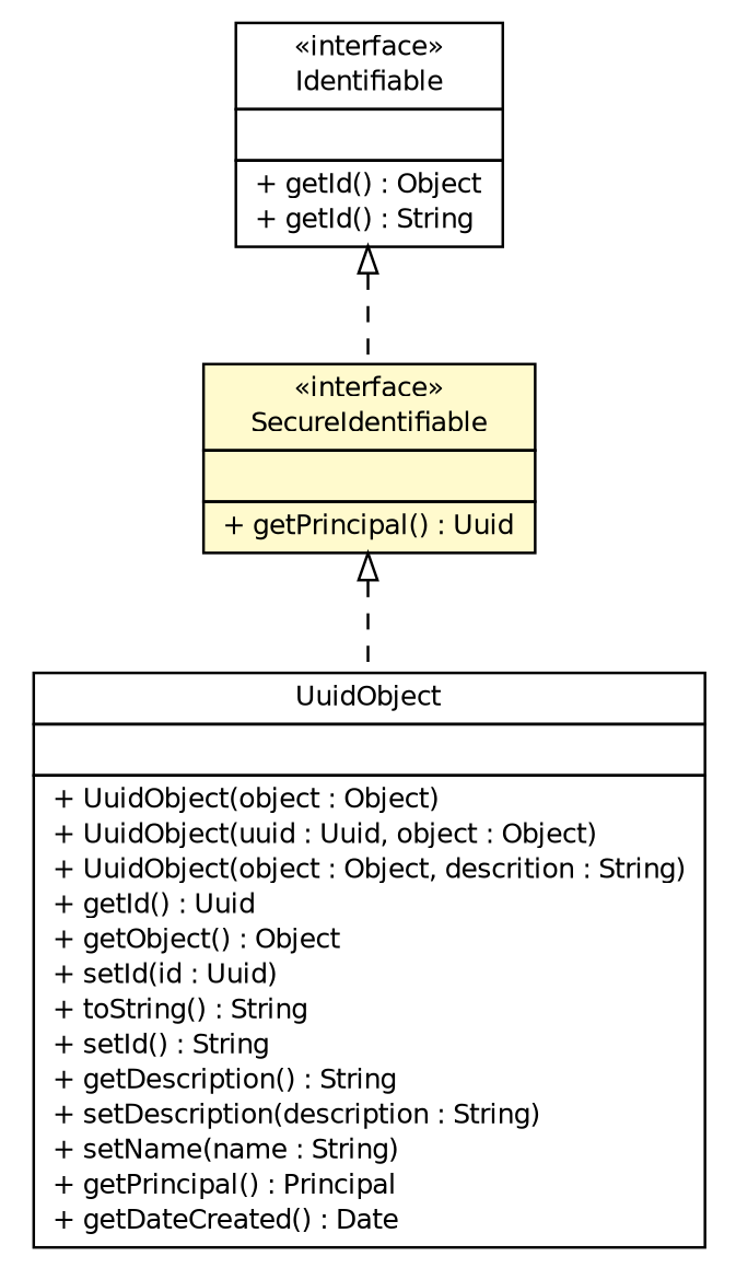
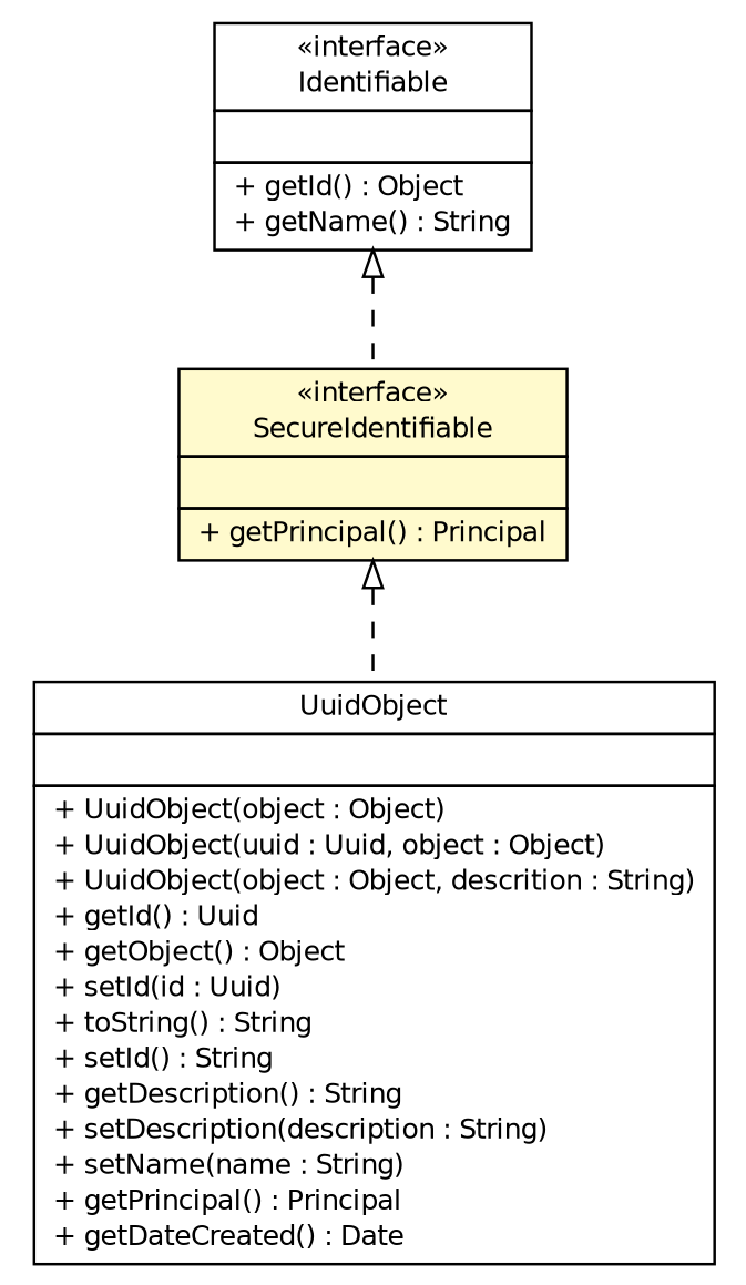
  digraph {
    nodesep=0.25
    ranksep=0.5
    node [fontcolor=black fontname=Helvetica fontsize=10.0 shape=plaintext]
    edge [arrowtail=empty dir=back fontname=Helvetica fontsize=10 headport=p labelfontname=Helvetica labelfontsize=10 style=dashed tailport=p]
-   n1 [label=<<table title="sorcer.service.SecureIdentifiable" border="0" cellborder="1" cellspacing="0" cellpadding="2" port="p" bgcolor="lemonChiffon" href="./SecureIdentifiable.html"> 		<tr><td><table border="0" cellspacing="0" cellpadding="1"> <tr><td align="center" balign="center"> &#171;interface&#187; </td></tr> <tr><td align="center" balign="center"> SecureIdentifiable </td></tr> 		</table></td></tr> 		<tr><td><table border="0" cellspacing="0" cellpadding="1"> <tr><td align="left" balign="left">  </td></tr> 		</table></td></tr> 		<tr><td><table border="0" cellspacing="0" cellpadding="1"> <tr><td align="left" balign="left"> + getPrincipal() : Uuid </td></tr> 		</table></td></tr> 		</table>>]
+   n1 [label=<<table title="sorcer.service.SecureIdentifiable" border="0" cellborder="1" cellspacing="0" cellpadding="2" port="p" bgcolor="lemonChiffon" href="./SecureIdentifiable.html"> 		<tr><td><table border="0" cellspacing="0" cellpadding="1"> <tr><td align="center" balign="center"> &#171;interface&#187; </td></tr> <tr><td align="center" balign="center"> SecureIdentifiable </td></tr> 		</table></td></tr> 		<tr><td><table border="0" cellspacing="0" cellpadding="1"> <tr><td align="left" balign="left">  </td></tr> 		</table></td></tr> 		<tr><td><table border="0" cellspacing="0" cellpadding="1"> <tr><td align="left" balign="left"> + getPrincipal() : Principal </td></tr> 		</table></td></tr> 		</table>>]
    n2 [label=<<table title="sorcer.util.bdb.objects.UuidObject" border="0" cellborder="1" cellspacing="0" cellpadding="2" port="p" href="../util/bdb/objects/UuidObject.html"> 		<tr><td><table border="0" cellspacing="0" cellpadding="1"> <tr><td align="center" balign="center"> UuidObject </td></tr> 		</table></td></tr> 		<tr><td><table border="0" cellspacing="0" cellpadding="1"> <tr><td align="left" balign="left">  </td></tr> 		</table></td></tr> 		<tr><td><table border="0" cellspacing="0" cellpadding="1"> <tr><td align="left" balign="left"> + UuidObject(object : Object) </td></tr> <tr><td align="left" balign="left"> + UuidObject(uuid : Uuid, object : Object) </td></tr> <tr><td align="left" balign="left"> + UuidObject(object : Object, descrition : String) </td></tr> <tr><td align="left" balign="left"> + getId() : Uuid </td></tr> <tr><td align="left" balign="left"> + getObject() : Object </td></tr> <tr><td align="left" balign="left"> + setId(id : Uuid) </td></tr> <tr><td align="left" balign="left"> + toString() : String </td></tr> <tr><td align="left" balign="left"> + setId() : String </td></tr> <tr><td align="left" balign="left"> + getDescription() : String </td></tr> <tr><td align="left" balign="left"> + setDescription(description : String) </td></tr> <tr><td align="left" balign="left"> + setName(name : String) </td></tr> <tr><td align="left" balign="left"> + getPrincipal() : Principal </td></tr> <tr><td align="left" balign="left"> + getDateCreated() : Date </td></tr> 		</table></td></tr> 		</table>>]
-   n3 [label=<<table title="sorcer.service.Identifiable" border="0" cellborder="1" cellspacing="0" cellpadding="2" port="p" href="./Identifiable.html"> 		<tr><td><table border="0" cellspacing="0" cellpadding="1"> <tr><td align="center" balign="center"> &#171;interface&#187; </td></tr> <tr><td align="center" balign="center"> Identifiable </td></tr> 		</table></td></tr> 		<tr><td><table border="0" cellspacing="0" cellpadding="1"> <tr><td align="left" balign="left">  </td></tr> 		</table></td></tr> 		<tr><td><table border="0" cellspacing="0" cellpadding="1"> <tr><td align="left" balign="left"> + getId() : Object </td></tr> <tr><td align="left" balign="left"> + getId() : String </td></tr> 		</table></td></tr> 		</table>>]
+   n3 [label=<<table title="sorcer.service.Identifiable" border="0" cellborder="1" cellspacing="0" cellpadding="2" port="p" href="./Identifiable.html"> 		<tr><td><table border="0" cellspacing="0" cellpadding="1"> <tr><td align="center" balign="center"> &#171;interface&#187; </td></tr> <tr><td align="center" balign="center"> Identifiable </td></tr> 		</table></td></tr> 		<tr><td><table border="0" cellspacing="0" cellpadding="1"> <tr><td align="left" balign="left">  </td></tr> 		</table></td></tr> 		<tr><td><table border="0" cellspacing="0" cellpadding="1"> <tr><td align="left" balign="left"> + getId() : Object </td></tr> <tr><td align="left" balign="left"> + getName() : String </td></tr> 		</table></td></tr> 		</table>>]
    n1 -> n2
    n3 -> n1
  }
